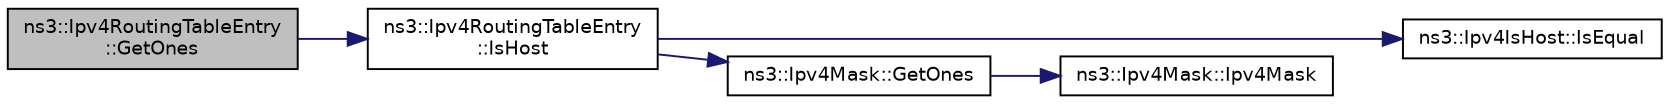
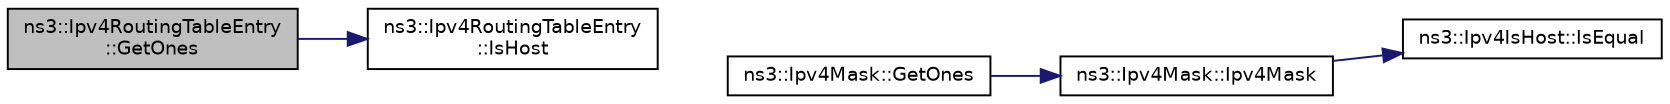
  digraph {
    rankdir=LR
    node [color=black fillcolor=white fontname=Helvetica fontsize=10 shape=record style=filled]
    edge [color=midnightblue fontname=Helvetica fontsize=10 labelfontname=Helvetica labelfontsize=10 style=solid]
    n1 [fillcolor=grey75 fontcolor=black height=0.2 label="ns3::Ipv4RoutingTableEntry\l::GetOnes" width=0.4]
    n2 [height=0.2 label="ns3::Ipv4RoutingTableEntry\l::IsHost" width=0.4]
    n3 [height=0.2 label="ns3::Ipv4IsHost::IsEqual" width=0.4]
    n4 [height=0.2 label="ns3::Ipv4Mask::GetOnes" width=0.4]
    n5 [height=0.2 label="ns3::Ipv4Mask::Ipv4Mask" width=0.4]
    n1 -> n2
-   n2 -> n3
-   n2 -> n4
+   n5 -> n3
    n4 -> n5
  }
